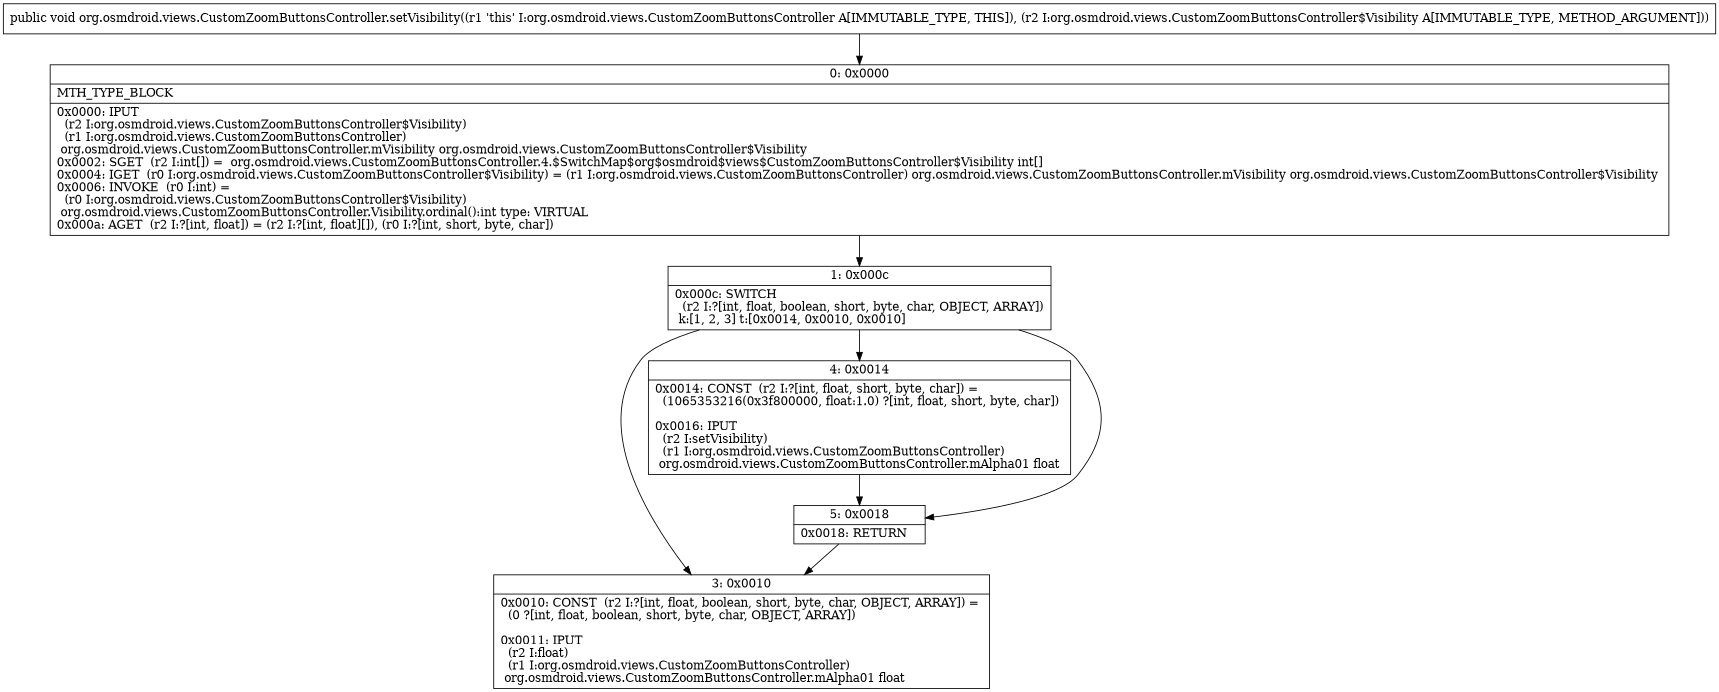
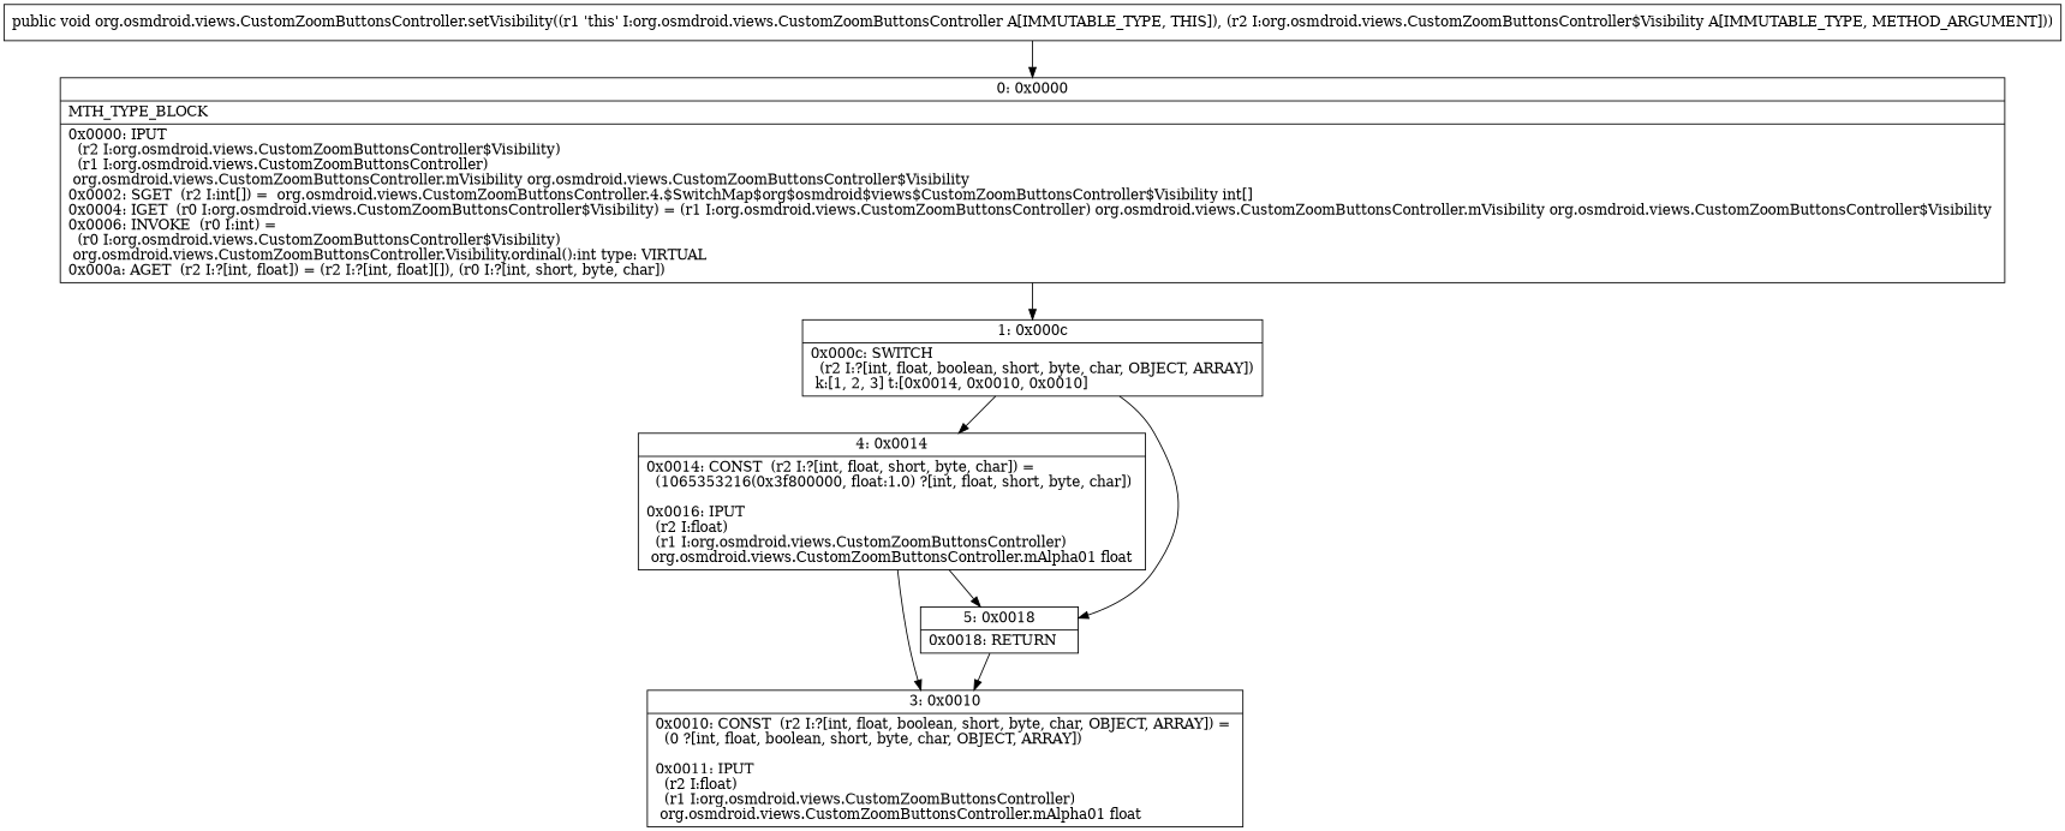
  digraph {
    node [shape=record]
    n1 [label="{0\:\ 0x0000|MTH_TYPE_BLOCK\l|0x0000: IPUT  \l  (r2 I:org.osmdroid.views.CustomZoomButtonsController$Visibility)\l  (r1 I:org.osmdroid.views.CustomZoomButtonsController)\l org.osmdroid.views.CustomZoomButtonsController.mVisibility org.osmdroid.views.CustomZoomButtonsController$Visibility \l0x0002: SGET  (r2 I:int[]) =  org.osmdroid.views.CustomZoomButtonsController.4.$SwitchMap$org$osmdroid$views$CustomZoomButtonsController$Visibility int[] \l0x0004: IGET  (r0 I:org.osmdroid.views.CustomZoomButtonsController$Visibility) = (r1 I:org.osmdroid.views.CustomZoomButtonsController) org.osmdroid.views.CustomZoomButtonsController.mVisibility org.osmdroid.views.CustomZoomButtonsController$Visibility \l0x0006: INVOKE  (r0 I:int) = \l  (r0 I:org.osmdroid.views.CustomZoomButtonsController$Visibility)\l org.osmdroid.views.CustomZoomButtonsController.Visibility.ordinal():int type: VIRTUAL \l0x000a: AGET  (r2 I:?[int, float]) = (r2 I:?[int, float][]), (r0 I:?[int, short, byte, char]) \l}"]
    n2 [label="{1\:\ 0x000c|0x000c: SWITCH  \l  (r2 I:?[int, float, boolean, short, byte, char, OBJECT, ARRAY])\l k:[1, 2, 3] t:[0x0014, 0x0010, 0x0010] \l}"]
    n3 [label="{3\:\ 0x0010|0x0010: CONST  (r2 I:?[int, float, boolean, short, byte, char, OBJECT, ARRAY]) = \l  (0 ?[int, float, boolean, short, byte, char, OBJECT, ARRAY])\l \l0x0011: IPUT  \l  (r2 I:float)\l  (r1 I:org.osmdroid.views.CustomZoomButtonsController)\l org.osmdroid.views.CustomZoomButtonsController.mAlpha01 float \l}"]
-   n4 [label="{4\:\ 0x0014|0x0014: CONST  (r2 I:?[int, float, short, byte, char]) = \l  (1065353216(0x3f800000, float:1.0) ?[int, float, short, byte, char])\l \l0x0016: IPUT  \l  (r2 I:setVisibility)\l  (r1 I:org.osmdroid.views.CustomZoomButtonsController)\l org.osmdroid.views.CustomZoomButtonsController.mAlpha01 float \l}"]
+   n4 [label="{4\:\ 0x0014|0x0014: CONST  (r2 I:?[int, float, short, byte, char]) = \l  (1065353216(0x3f800000, float:1.0) ?[int, float, short, byte, char])\l \l0x0016: IPUT  \l  (r2 I:float)\l  (r1 I:org.osmdroid.views.CustomZoomButtonsController)\l org.osmdroid.views.CustomZoomButtonsController.mAlpha01 float \l}"]
    n5 [label="{5\:\ 0x0018|0x0018: RETURN   \l}"]
    n6 [label="{public void org.osmdroid.views.CustomZoomButtonsController.setVisibility((r1 'this' I:org.osmdroid.views.CustomZoomButtonsController A[IMMUTABLE_TYPE, THIS]), (r2 I:org.osmdroid.views.CustomZoomButtonsController$Visibility A[IMMUTABLE_TYPE, METHOD_ARGUMENT])) }"]
    n1 -> n2
-   n2 -> n3
+   n4 -> n3
    n2 -> n4
    n2 -> n5
    n4 -> n5
    n5 -> n3
    n6 -> n1
  }
